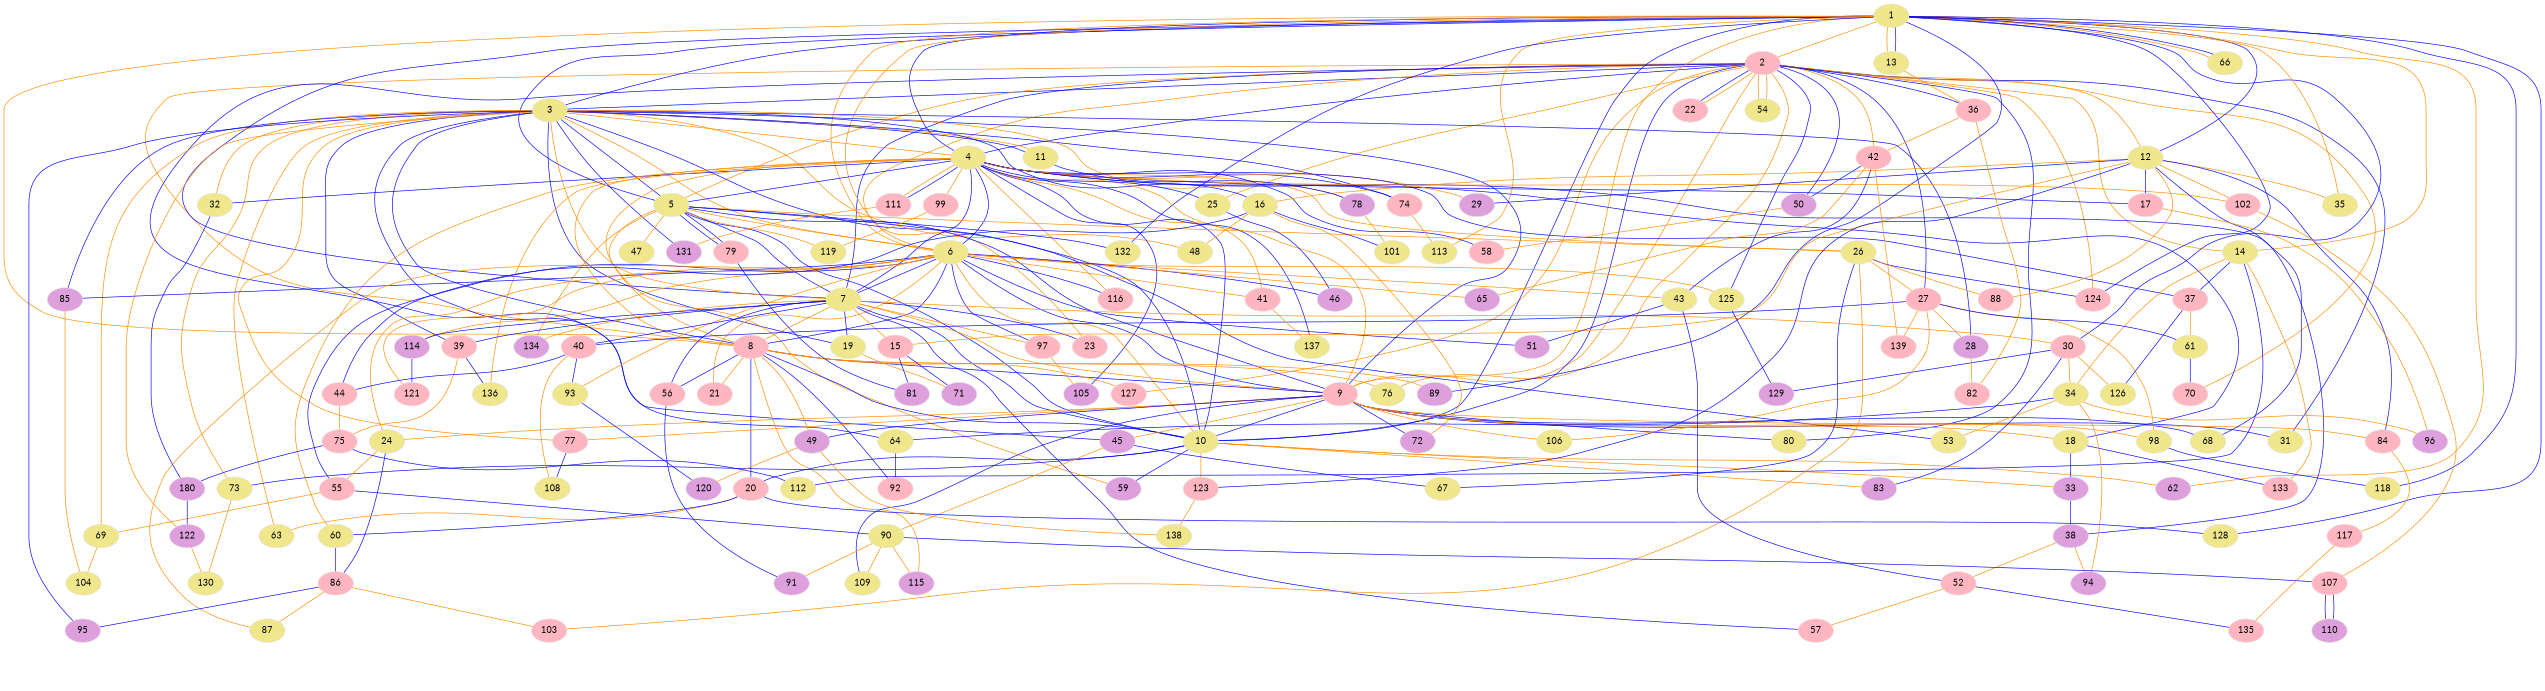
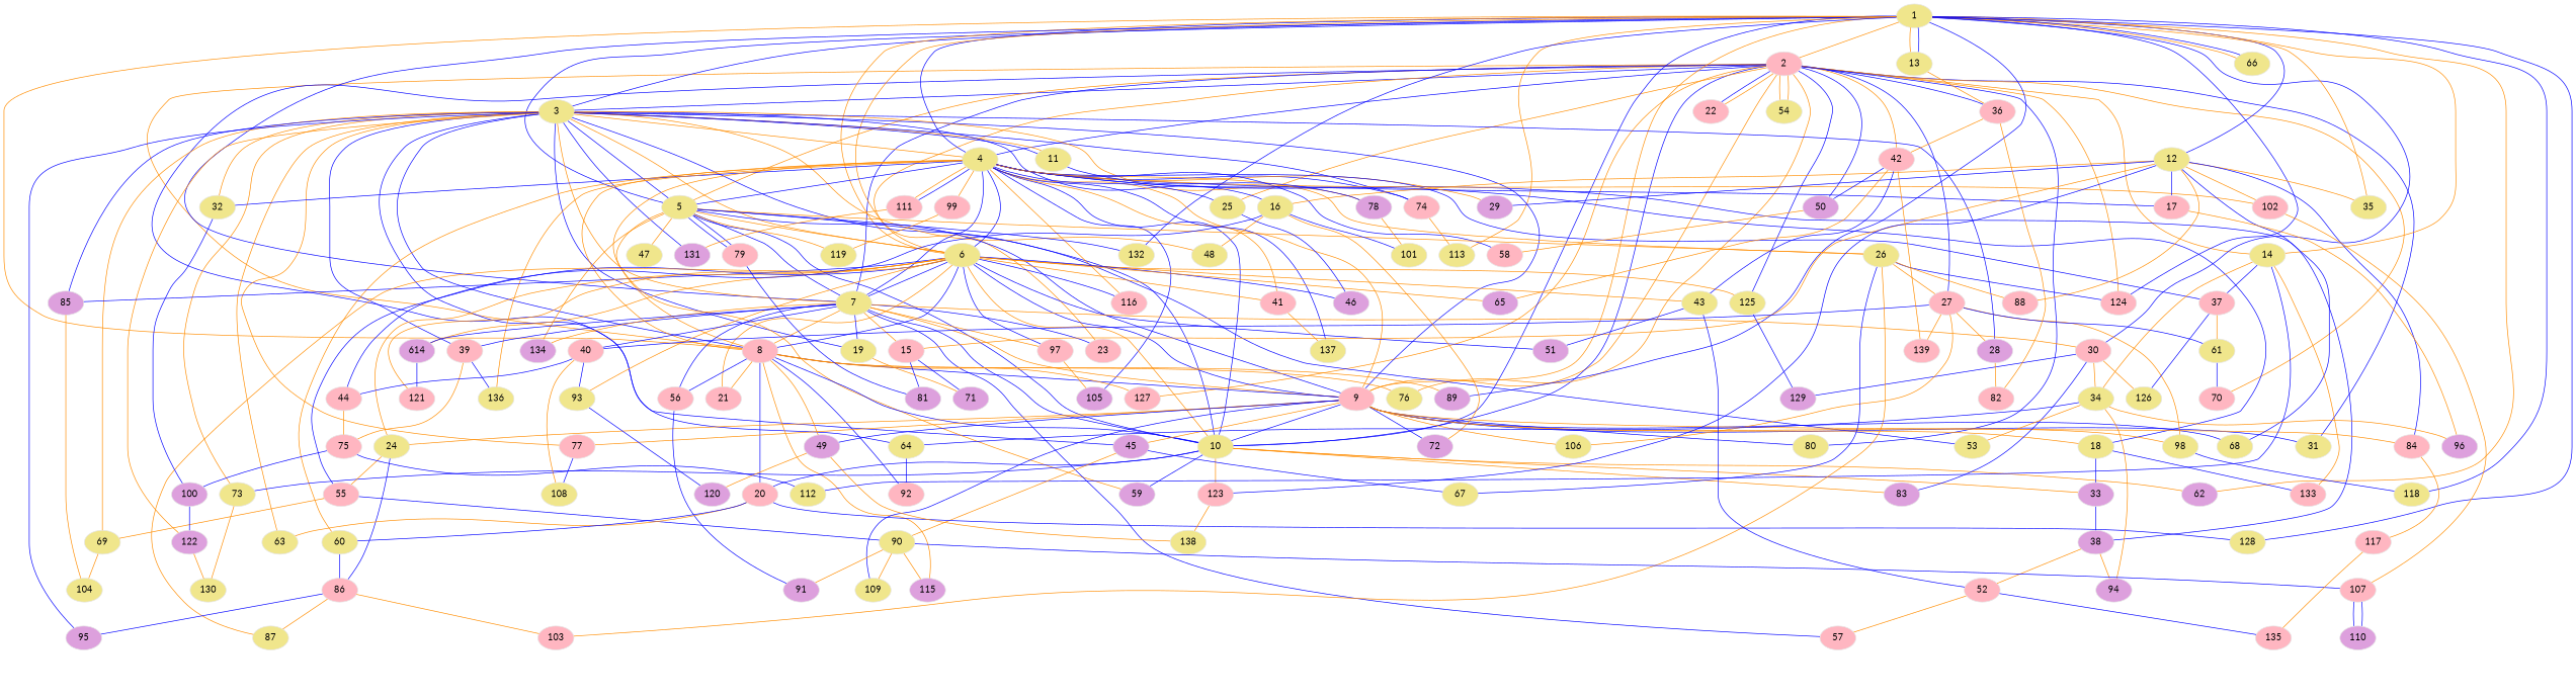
  graph {
    fontname=Lato
    node [color=gray90 fillcolor=khaki fontname=Lato style=filled]
    edge [color=darkorange fontname=Lato]
    2 [fillcolor=lightpink]
    1
    3
    4
    5
    6
    7
    8 [fillcolor=lightpink]
    9 [fillcolor=lightpink]
    10
    12
    13
    14
    23 [fillcolor=lightpink]
    30 [fillcolor=lightpink]
    35
    62 [fillcolor=plum]
    66
    89 [fillcolor=plum]
    113
    118
    124 [fillcolor=lightpink]
    128
    132
    22 [fillcolor=lightpink]
    25
    27 [fillcolor=lightpink]
    31
    36 [fillcolor=lightpink]
    42 [fillcolor=lightpink]
    45 [fillcolor=plum]
    50 [fillcolor=plum]
    54
    70 [fillcolor=lightpink]
    76
    80
    125
    127 [fillcolor=lightpink]
    11
    16
    19
    28 [fillcolor=plum]
    32
    39 [fillcolor=lightpink]
    48
    63
    64
    69
    73
    74 [fillcolor=lightpink]
    77 [fillcolor=lightpink]
    78 [fillcolor=plum]
    85 [fillcolor=plum]
    95 [fillcolor=plum]
    122 [fillcolor=plum]
    131 [fillcolor=plum]
    99 [fillcolor=lightpink]
    17 [fillcolor=lightpink]
    18
    26
    29 [fillcolor=plum]
    37 [fillcolor=lightpink]
    38 [fillcolor=plum]
    41 [fillcolor=lightpink]
    58 [fillcolor=lightpink]
    59 [fillcolor=plum]
    60
    102 [fillcolor=lightpink]
    105 [fillcolor=plum]
    111 [fillcolor=lightpink]
    116 [fillcolor=lightpink]
    136
    137
    47
    53
    79 [fillcolor=lightpink]
    119
    134 [fillcolor=plum]
    21 [fillcolor=lightpink]
    24
    43
    46 [fillcolor=plum]
    51 [fillcolor=plum]
    55 [fillcolor=lightpink]
    65 [fillcolor=plum]
    87
    93
    97 [fillcolor=lightpink]
-   114 [fillcolor=plum]
+   114 [fillcolor=plum label=614]
    121 [fillcolor=lightpink]
    15 [fillcolor=lightpink]
    40 [fillcolor=lightpink]
    56 [fillcolor=lightpink]
    57 [fillcolor=lightpink]
    20 [fillcolor=lightpink]
    49 [fillcolor=plum]
    92 [fillcolor=lightpink]
    115 [fillcolor=plum]
    68
    72 [fillcolor=plum]
    84 [fillcolor=lightpink]
    98
    106
    109
    33 [fillcolor=plum]
    83 [fillcolor=plum]
    123 [fillcolor=lightpink]
    88 [fillcolor=lightpink]
    34
    112
    133 [fillcolor=lightpink]
    126
    129 [fillcolor=plum]
    61
    139 [fillcolor=lightpink]
    82 [fillcolor=lightpink]
    67
    90
    44 [fillcolor=lightpink]
    101
    71 [fillcolor=plum]
-   100 [fillcolor=plum label=180]
+   100 [fillcolor=plum]
    75 [fillcolor=lightpink]
    104
    130
    108
    96 [fillcolor=plum]
    103 [fillcolor=lightpink]
    94 [fillcolor=plum]
    52 [fillcolor=lightpink]
    86 [fillcolor=lightpink]
    107 [fillcolor=lightpink]
    81 [fillcolor=plum]
    120 [fillcolor=plum]
    91 [fillcolor=plum]
    138
    117 [fillcolor=lightpink]
    135 [fillcolor=lightpink]
    110 [fillcolor=plum]
    2 -- 3 [color=blue]
    2 -- 4 [color=blue]
    2 -- 5
    2 -- 6
    2 -- 7 [color=blue]
    2 -- 8
    2 -- 9
    2 -- 10 [color=blue]
-   2 -- 12
    2 -- 14
    2 -- 124
    2 -- 22 [color=blue]
    2 -- 22
    2 -- 25
    2 -- 27 [color=blue]
    2 -- 31 [color=blue]
    2 -- 36 [color=blue]
    2 -- 42
    2 -- 45 [color=blue]
    2 -- 50 [color=blue]
    2 -- 54
    2 -- 54
    2 -- 70
    2 -- 76
    2 -- 80 [color=blue]
    2 -- 125 [color=blue]
    2 -- 127
    1 -- 2
    1 -- 3 [color=blue]
    1 -- 4 [color=blue]
    1 -- 5 [color=blue]
    1 -- 6
    1 -- 7 [color=blue]
    1 -- 8
    1 -- 9
    1 -- 10 [color=blue]
    1 -- 12 [color=blue]
    1 -- 13
    1 -- 13 [color=blue]
    1 -- 14
    1 -- 23
    1 -- 30 [color=blue]
    1 -- 35
    1 -- 62
    1 -- 66
    1 -- 66 [color=blue]
    1 -- 89 [color=blue]
    1 -- 113
    1 -- 118 [color=blue]
    1 -- 124 [color=blue]
    1 -- 128 [color=blue]
    1 -- 132 [color=blue]
    3 -- 4
    3 -- 5 [color=blue]
    3 -- 6
    3 -- 7
    3 -- 8 [color=blue]
    3 -- 9 [color=blue]
    3 -- 10 [color=blue]
    3 -- 11 [color=blue]
    3 -- 11
    3 -- 16 [color=blue]
    3 -- 19 [color=blue]
    3 -- 28 [color=blue]
    3 -- 32
    3 -- 39 [color=blue]
    3 -- 48
    3 -- 63
    3 -- 64 [color=blue]
    3 -- 69
    3 -- 73
    3 -- 74 [color=blue]
    3 -- 77
    3 -- 78
    3 -- 85 [color=blue]
    3 -- 95 [color=blue]
    3 -- 122
    3 -- 131 [color=blue]
    4 -- 5 [color=blue]
    4 -- 6 [color=blue]
    4 -- 7 [color=blue]
    4 -- 8
    4 -- 9
    4 -- 10 [color=blue]
    4 -- 25 [color=blue]
    4 -- 32 [color=blue]
    4 -- 74 [color=blue]
    4 -- 99
    4 -- 17 [color=blue]
    4 -- 18 [color=blue]
    4 -- 26
    4 -- 29
    4 -- 37 [color=blue]
    4 -- 38 [color=blue]
    4 -- 41
    4 -- 58 [color=blue]
    4 -- 59
    4 -- 60
    4 -- 102
    4 -- 105 [color=blue]
    4 -- 111
    4 -- 111 [color=blue]
    4 -- 116
    4 -- 136
    4 -- 137 [color=blue]
    5 -- 6
    5 -- 7 [color=blue]
    5 -- 8
    5 -- 9 [color=blue]
    5 -- 10 [color=blue]
    5 -- 132 [color=blue]
    5 -- 26
    5 -- 47
    5 -- 53 [color=blue]
    5 -- 79 [color=blue]
    5 -- 79 [color=blue]
    5 -- 119
    5 -- 134
    6 -- 7 [color=blue]
    6 -- 8 [color=blue]
    6 -- 9 [color=blue]
    6 -- 10
    6 -- 125
    6 -- 85 [color=blue]
    6 -- 41
    6 -- 116 [color=blue]
    6 -- 21
    6 -- 24
    6 -- 43
    6 -- 46 [color=blue]
    6 -- 51 [color=blue]
    6 -- 55 [color=blue]
    6 -- 65
    6 -- 87
    6 -- 93
    6 -- 97 [color=blue]
    6 -- 114
    6 -- 121
    7 -- 8
    7 -- 9
    7 -- 10 [color=blue]
    7 -- 23 [color=blue]
    7 -- 30
    7 -- 19 [color=blue]
    7 -- 39 [color=blue]
    7 -- 134
    7 -- 97
    7 -- 114 [color=blue]
    7 -- 15
    7 -- 40 [color=blue]
    7 -- 56 [color=blue]
    7 -- 57 [color=blue]
    8 -- 9 [color=blue]
    8 -- 10 [color=blue]
    8 -- 89
    8 -- 76
    8 -- 127
    8 -- 21
    8 -- 56 [color=blue]
    8 -- 20 [color=blue]
    8 -- 49
    8 -- 92 [color=blue]
    8 -- 115
    9 -- 10 [color=blue]
    9 -- 31 [color=blue]
    9 -- 45
    9 -- 80 [color=blue]
    9 -- 77
    9 -- 18
    9 -- 24
    9 -- 49 [color=blue]
    9 -- 68 [color=blue]
    9 -- 72 [color=blue]
    9 -- 84
    9 -- 98
    9 -- 106
    9 -- 109 [color=blue]
    10 -- 62
    10 -- 73 [color=blue]
    10 -- 59 [color=blue]
    10 -- 20 [color=blue]
    10 -- 33
    10 -- 83
    10 -- 123
    12 -- 35
    12 -- 16
    12 -- 17 [color=blue]
    12 -- 29 [color=blue]
    12 -- 102
    12 -- 15
    12 -- 68 [color=blue]
    12 -- 84 [color=blue]
    12 -- 123 [color=blue]
    12 -- 88
    13 -- 36
    14 -- 37 [color=blue]
    14 -- 34
    14 -- 112 [color=blue]
    14 -- 133
    30 -- 83 [color=blue]
    30 -- 34
    30 -- 126
    30 -- 129 [color=blue]
    25 -- 46 [color=blue]
    27 -- 28
    27 -- 40 [color=blue]
    27 -- 98
    27 -- 106
    27 -- 61 [color=blue]
    27 -- 139
    36 -- 42
    36 -- 82
    42 -- 50 [color=blue]
    42 -- 43 [color=blue]
    42 -- 65
    42 -- 139
    45 -- 67 [color=blue]
    45 -- 90
    50 -- 58
    125 -- 129 [color=blue]
    11 -- 78 [color=blue]
    16 -- 48
    16 -- 72
    16 -- 44 [color=blue]
    16 -- 101 [color=blue]
    19 -- 71
    28 -- 82
    32 -- 100 [color=blue]
    39 -- 136 [color=blue]
    39 -- 75
    64 -- 92 [color=blue]
    69 -- 104
    73 -- 130
    74 -- 113
    77 -- 108 [color=blue]
    78 -- 101
    85 -- 104
    122 -- 130
    99 -- 119
    17 -- 96
    18 -- 33 [color=blue]
    18 -- 133 [color=blue]
    26 -- 124 [color=blue]
    26 -- 27
    26 -- 88
    26 -- 67 [color=blue]
    26 -- 103
    37 -- 126 [color=blue]
    37 -- 61
    38 -- 94
    38 -- 52
    41 -- 137
    60 -- 86 [color=blue]
    102 -- 107
    111 -- 131
    79 -- 81 [color=blue]
    24 -- 55
    24 -- 86 [color=blue]
    43 -- 51 [color=blue]
    43 -- 52 [color=blue]
    55 -- 69
    55 -- 90 [color=blue]
    93 -- 120 [color=blue]
    97 -- 105
    114 -- 121 [color=blue]
    15 -- 71 [color=blue]
    15 -- 81 [color=blue]
    40 -- 93 [color=blue]
    40 -- 44 [color=blue]
    40 -- 108
    56 -- 91 [color=blue]
    20 -- 128 [color=blue]
    20 -- 63
    20 -- 60 [color=blue]
    49 -- 120
    49 -- 138
    84 -- 117
    98 -- 118 [color=blue]
    33 -- 38 [color=blue]
    123 -- 138
    34 -- 64 [color=blue]
    34 -- 53
    34 -- 96
    34 -- 94
    61 -- 70 [color=blue]
    90 -- 115
    90 -- 109
    90 -- 107 [color=blue]
    90 -- 91
    44 -- 75
    100 -- 122 [color=blue]
    75 -- 112 [color=blue]
    75 -- 100 [color=blue]
    52 -- 57
    52 -- 135 [color=blue]
    86 -- 95 [color=blue]
    86 -- 87
    86 -- 103
    107 -- 110 [color=blue]
    107 -- 110 [color=blue]
    117 -- 135
  }
